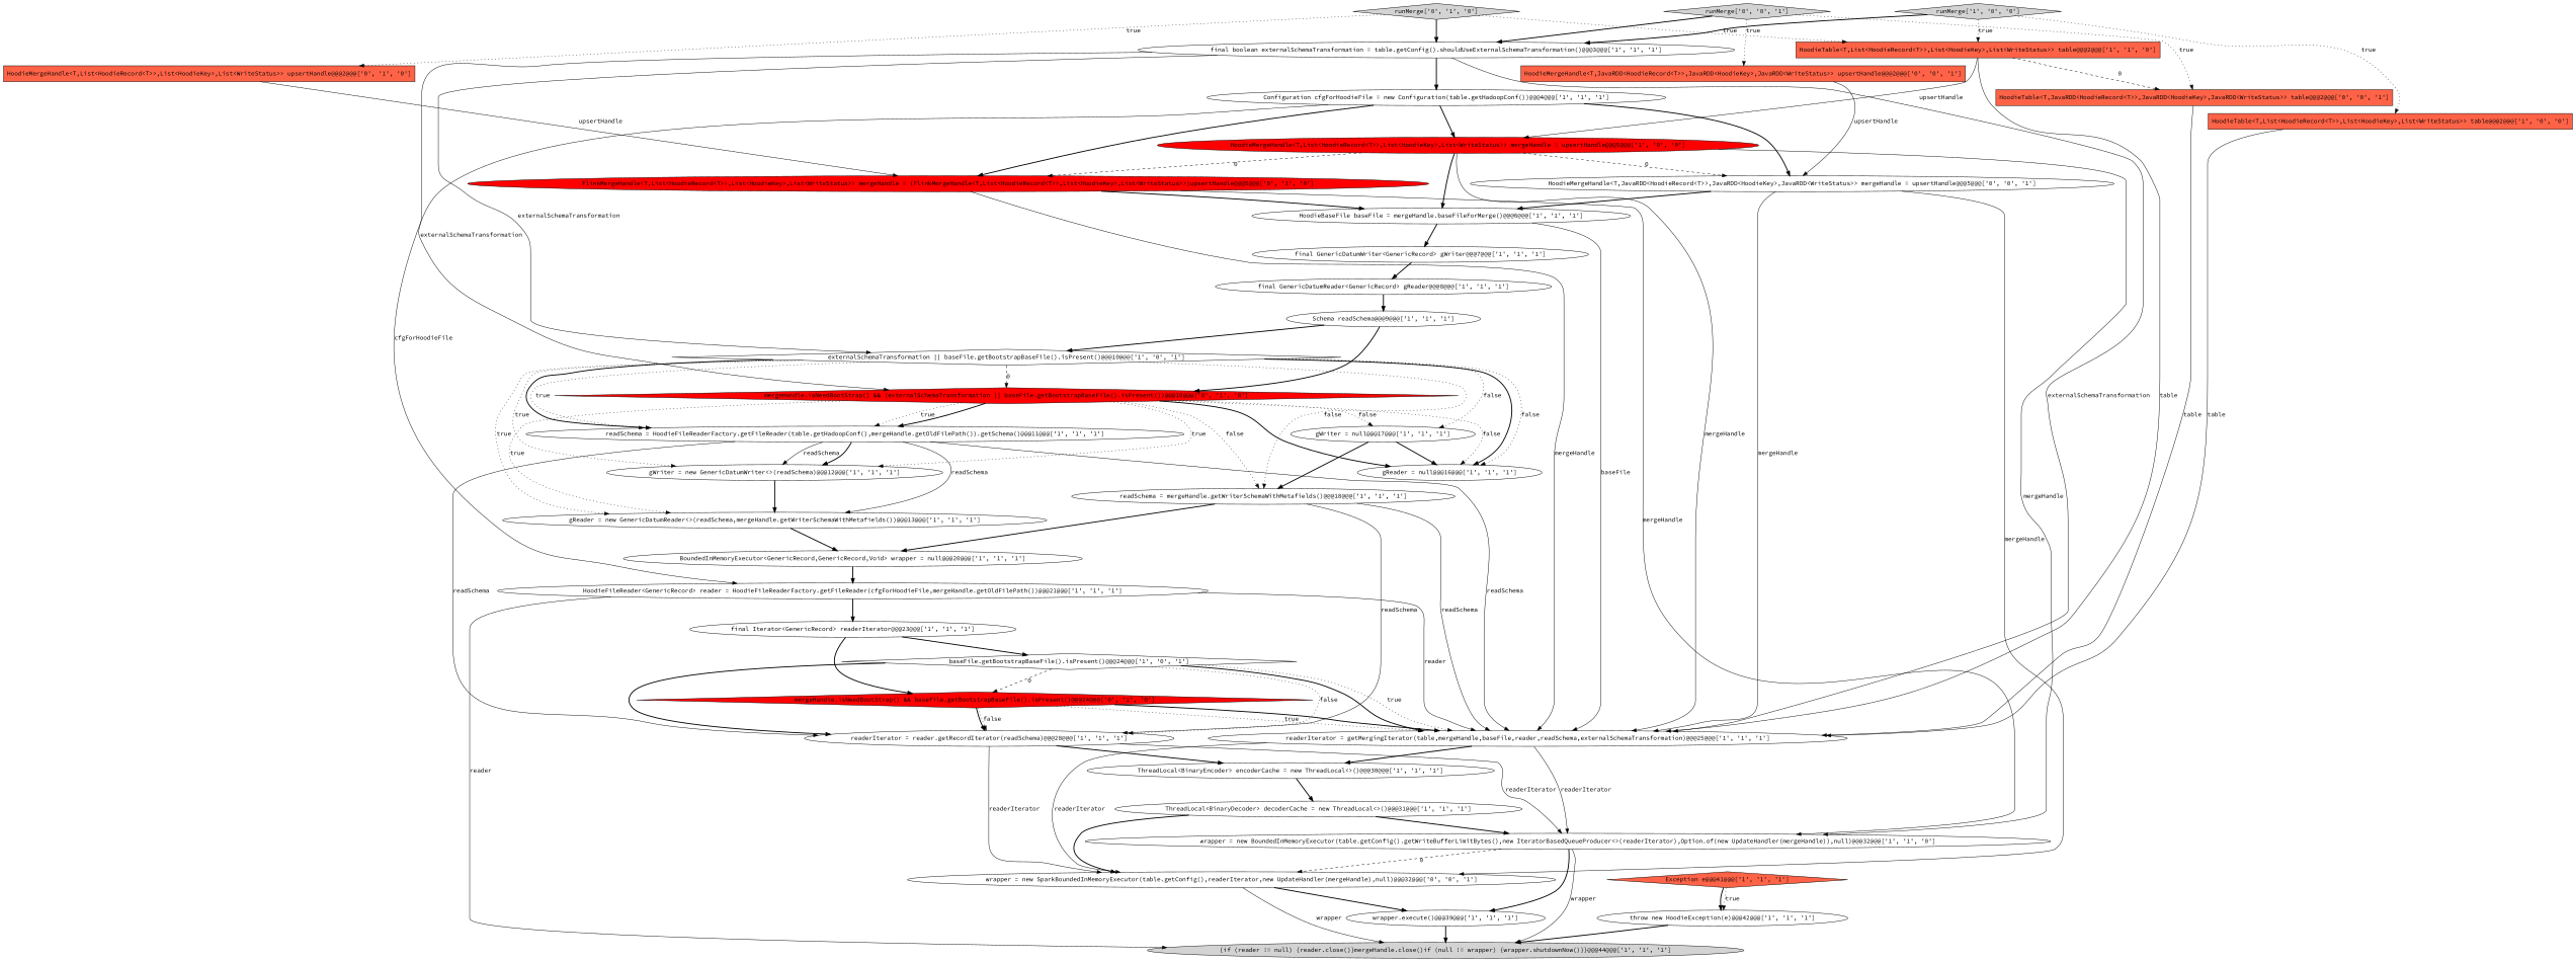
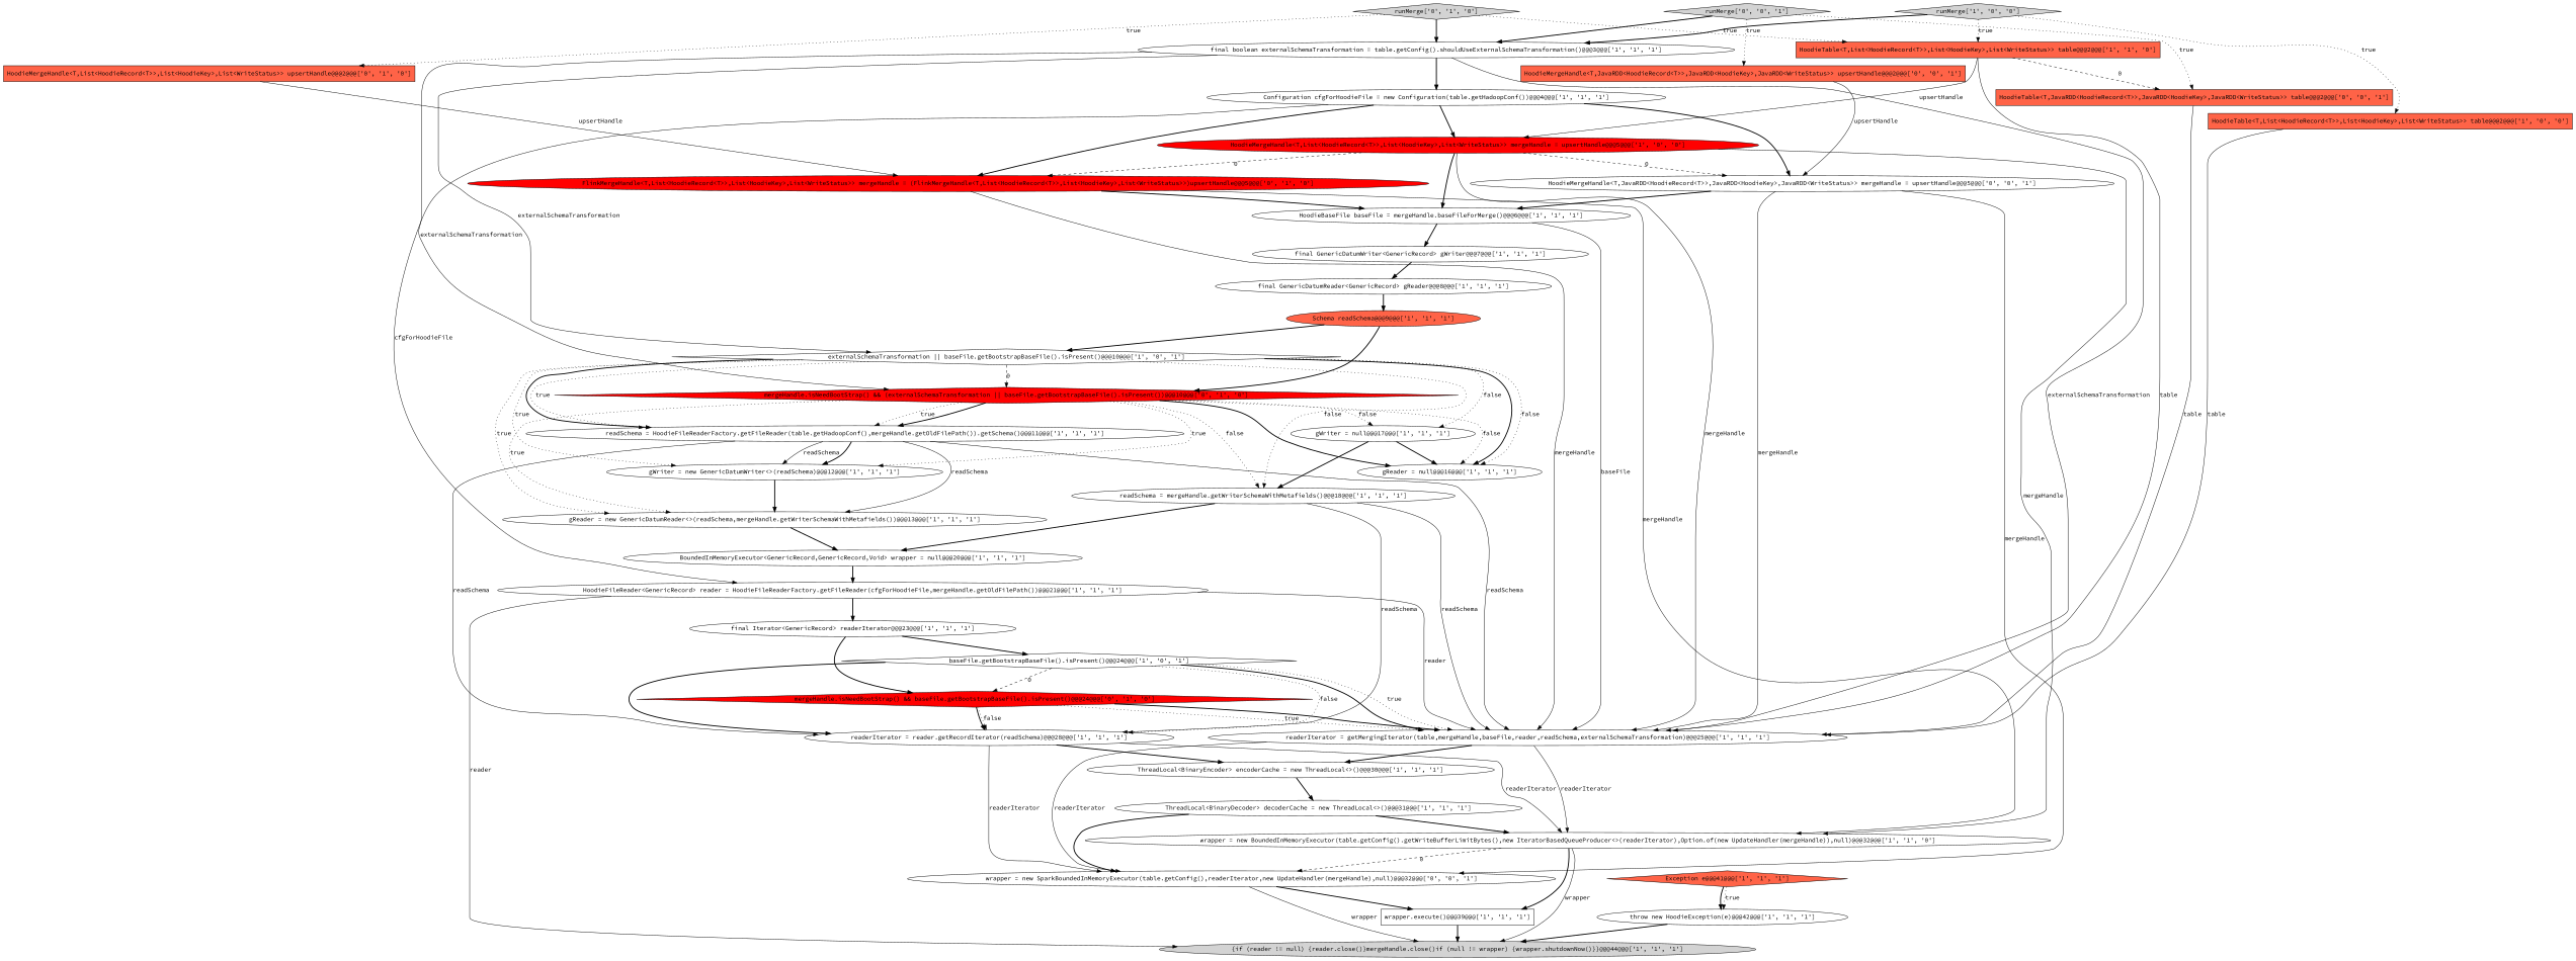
  digraph {
    fontname="Source Code Pro"
    node [fillcolor=white fontname="Source Code Pro" shape=ellipse style=filled]
    edge [fontname="Source Code Pro" style=bold]
    n1 [label="final GenericDatumReader<GenericRecord> gReader@@@8@@@['1', '1', '1']"]
-   n2 [label="Schema readSchema@@@9@@@['1', '1', '1']"]
+   n2 [fillcolor=tomato label="Schema readSchema@@@9@@@['1', '1', '1']"]
    n3 [fillcolor=red label="mergeHandle.isNeedBootStrap() && (externalSchemaTransformation || baseFile.getBootstrapBaseFile().isPresent())@@@10@@@['0', '1', '0']" shape=diamond]
    n4 [label="externalSchemaTransformation || baseFile.getBootstrapBaseFile().isPresent()@@@10@@@['1', '0', '1']" shape=diamond]
    n5 [label="HoodieFileReader<GenericRecord> reader = HoodieFileReaderFactory.getFileReader(cfgForHoodieFile,mergeHandle.getOldFilePath())@@@21@@@['1', '1', '1']"]
    n6 [label="final Iterator<GenericRecord> readerIterator@@@23@@@['1', '1', '1']"]
    n7 [label="readerIterator = getMergingIterator(table,mergeHandle,baseFile,reader,readSchema,externalSchemaTransformation)@@@25@@@['1', '1', '1']"]
    n8 [fillcolor=lightgray label="{if (reader != null) {reader.close()}mergeHandle.close()if (null != wrapper) {wrapper.shutdownNow()}}@@@44@@@['1', '1', '1']"]
    n9 [label="baseFile.getBootstrapBaseFile().isPresent()@@@24@@@['1', '0', '1']" shape=diamond]
    n10 [fillcolor=red label="mergeHandle.isNeedBootStrap() && baseFile.getBootstrapBaseFile().isPresent()@@@24@@@['0', '1', '0']" shape=diamond]
    n11 [label="wrapper = new SparkBoundedInMemoryExecutor(table.getConfig(),readerIterator,new UpdateHandler(mergeHandle),null)@@@32@@@['0', '0', '1']"]
    n12 [label="ThreadLocal<BinaryEncoder> encoderCache = new ThreadLocal<>()@@@30@@@['1', '1', '1']"]
    n13 [label="wrapper = new BoundedInMemoryExecutor(table.getConfig().getWriteBufferLimitBytes(),new IteratorBasedQueueProducer<>(readerIterator),Option.of(new UpdateHandler(mergeHandle)),null)@@@32@@@['1', '1', '0']"]
-   n14 [label="wrapper.execute()@@@39@@@['1', '1', '1']"]
+   n14 [label="wrapper.execute()@@@39@@@['1', '1', '1']" shape=box]
    n15 [label="gWriter = null@@@17@@@['1', '1', '1']"]
    n16 [label="readSchema = mergeHandle.getWriterSchemaWithMetafields()@@@18@@@['1', '1', '1']"]
    n17 [label="gReader = null@@@16@@@['1', '1', '1']"]
    n18 [label="BoundedInMemoryExecutor<GenericRecord,GenericRecord,Void> wrapper = null@@@20@@@['1', '1', '1']"]
    n19 [label="readerIterator = reader.getRecordIterator(readSchema)@@@28@@@['1', '1', '1']"]
    n20 [label="readSchema = HoodieFileReaderFactory.getFileReader(table.getHadoopConf(),mergeHandle.getOldFilePath()).getSchema()@@@11@@@['1', '1', '1']"]
    n21 [label="gReader = new GenericDatumReader<>(readSchema,mergeHandle.getWriterSchemaWithMetafields())@@@13@@@['1', '1', '1']"]
    n22 [label="gWriter = new GenericDatumWriter<>(readSchema)@@@12@@@['1', '1', '1']"]
    n23 [label="Configuration cfgForHoodieFile = new Configuration(table.getHadoopConf())@@@4@@@['1', '1', '1']"]
    n24 [label="HoodieMergeHandle<T,JavaRDD<HoodieRecord<T>>,JavaRDD<HoodieKey>,JavaRDD<WriteStatus>> mergeHandle = upsertHandle@@@5@@@['0', '0', '1']"]
    n25 [fillcolor=red label="HoodieMergeHandle<T,List<HoodieRecord<T>>,List<HoodieKey>,List<WriteStatus>> mergeHandle = upsertHandle@@@5@@@['1', '0', '0']"]
    n26 [fillcolor=red label="FlinkMergeHandle<T,List<HoodieRecord<T>>,List<HoodieKey>,List<WriteStatus>> mergeHandle = (FlinkMergeHandle<T,List<HoodieRecord<T>>,List<HoodieKey>,List<WriteStatus>>)upsertHandle@@@5@@@['0', '1', '0']"]
    n27 [label="HoodieBaseFile baseFile = mergeHandle.baseFileForMerge()@@@6@@@['1', '1', '1']"]
    n28 [fillcolor=lightgray label="runMerge['0', '1', '0']" shape=diamond]
    n29 [fillcolor=tomato label="HoodieTable<T,List<HoodieRecord<T>>,List<HoodieKey>,List<WriteStatus>> table@@@2@@@['1', '1', '0']" shape=box]
    n30 [label="final boolean externalSchemaTransformation = table.getConfig().shouldUseExternalSchemaTransformation()@@@3@@@['1', '1', '1']"]
    n31 [fillcolor=tomato label="HoodieMergeHandle<T,List<HoodieRecord<T>>,List<HoodieKey>,List<WriteStatus>> upsertHandle@@@2@@@['0', '1', '0']" shape=box]
    n32 [fillcolor=tomato label="HoodieTable<T,JavaRDD<HoodieRecord<T>>,JavaRDD<HoodieKey>,JavaRDD<WriteStatus>> table@@@2@@@['0', '0', '1']" shape=box]
    n33 [label="final GenericDatumWriter<GenericRecord> gWriter@@@7@@@['1', '1', '1']"]
    n34 [label="ThreadLocal<BinaryDecoder> decoderCache = new ThreadLocal<>()@@@31@@@['1', '1', '1']"]
    n35 [fillcolor=tomato label="Exception e@@@41@@@['1', '1', '1']" shape=diamond]
    n36 [label="throw new HoodieException(e)@@@42@@@['1', '1', '1']"]
    n37 [fillcolor=tomato label="HoodieMergeHandle<T,JavaRDD<HoodieRecord<T>>,JavaRDD<HoodieKey>,JavaRDD<WriteStatus>> upsertHandle@@@2@@@['0', '0', '1']" shape=box]
    n38 [fillcolor=lightgray label="runMerge['1', '0', '0']" shape=diamond]
    n39 [fillcolor=tomato label="HoodieTable<T,List<HoodieRecord<T>>,List<HoodieKey>,List<WriteStatus>> table@@@2@@@['1', '0', '0']" shape=box]
    n40 [fillcolor=lightgray label="runMerge['0', '0', '1']" shape=diamond]
    n1 -> n2
    n2 -> n3
    n2 -> n4
    n3 -> n15 [label=false style=dotted]
    n3 -> n16 [label=false style=dotted]
    n3 -> n17 [label=false style=dotted]
    n3 -> n17
    n3 -> n20 [label=true style=dotted]
    n3 -> n20
    n3 -> n21 [label=true style=dotted]
    n3 -> n22 [label=true style=dotted]
    n4 -> n3 [label=0 style=dashed]
    n4 -> n15 [label=false style=dotted]
    n4 -> n16 [label=false style=dotted]
    n4 -> n17
    n4 -> n17 [label=false style=dotted]
    n4 -> n20 [label=true style=dotted]
    n4 -> n20
    n4 -> n21 [label=true style=dotted]
    n4 -> n22 [label=true style=dotted]
    n5 -> n6
    n5 -> n7 [label=reader style=solid]
    n5 -> n8 [label=reader style=solid]
    n6 -> n9
    n6 -> n10
    n7 -> n11 [label=readerIterator style=solid]
    n7 -> n12
    n7 -> n13 [label=readerIterator style=solid]
    n9 -> n7
    n9 -> n7 [label=true style=dotted]
    n9 -> n10 [label=0 style=dashed]
    n9 -> n19 [label=false style=dotted]
    n9 -> n19
    n10 -> n7 [label=true style=dotted]
    n10 -> n7
    n10 -> n19 [label=false style=dotted]
    n10 -> n19
    n11 -> n8 [label=wrapper style=solid]
    n11 -> n14
    n12 -> n34
    n13 -> n8 [label=wrapper style=solid]
    n13 -> n11 [label=0 style=dashed]
    n13 -> n14
    n14 -> n8
    n15 -> n16
    n15 -> n17
    n16 -> n7 [label=readSchema style=solid]
    n16 -> n18
    n16 -> n19 [label=readSchema style=solid]
    n18 -> n5
    n19 -> n11 [label=readerIterator style=solid]
    n19 -> n12
    n19 -> n13 [label=readerIterator style=solid]
    n20 -> n7 [label=readSchema style=solid]
    n20 -> n19 [label=readSchema style=solid]
    n20 -> n21 [label=readSchema style=solid]
    n20 -> n22 [label=readSchema style=solid]
    n20 -> n22
    n21 -> n18
    n22 -> n21
    n23 -> n5 [label=cfgForHoodieFile style=solid]
    n23 -> n24
    n23 -> n25
    n23 -> n26
    n24 -> n7 [label=mergeHandle style=solid]
    n24 -> n11 [label=mergeHandle style=solid]
    n24 -> n27
    n25 -> n7 [label=mergeHandle style=solid]
    n25 -> n13 [label=mergeHandle style=solid]
    n25 -> n24 [label=0 style=dashed]
    n25 -> n26 [label=0 style=dashed]
    n25 -> n27
    n26 -> n7 [label=mergeHandle style=solid]
    n26 -> n13 [label=mergeHandle style=solid]
    n26 -> n27
    n27 -> n7 [label=baseFile style=solid]
    n27 -> n33
    n28 -> n29 [label=true style=dotted]
    n28 -> n30
    n28 -> n31 [label=true style=dotted]
    n29 -> n7 [label=table style=solid]
    n29 -> n25 [label=upsertHandle style=solid]
    n29 -> n32 [label=0 style=dashed]
    n30 -> n3 [label=externalSchemaTransformation style=solid]
    n30 -> n4 [label=externalSchemaTransformation style=solid]
    n30 -> n7 [label=externalSchemaTransformation style=solid]
    n30 -> n23
    n31 -> n26 [label=upsertHandle style=solid]
    n32 -> n7 [label=table style=solid]
    n33 -> n1
    n34 -> n11
    n34 -> n13
    n35 -> n36
    n35 -> n36 [label=true style=dotted]
    n36 -> n8
    n37 -> n24 [label=upsertHandle style=solid]
    n38 -> n29 [label=true style=dotted]
    n38 -> n30
    n38 -> n39 [label=true style=dotted]
    n39 -> n7 [label=table style=solid]
    n40 -> n30
    n40 -> n32 [label=true style=dotted]
    n40 -> n37 [label=true style=dotted]
  }
